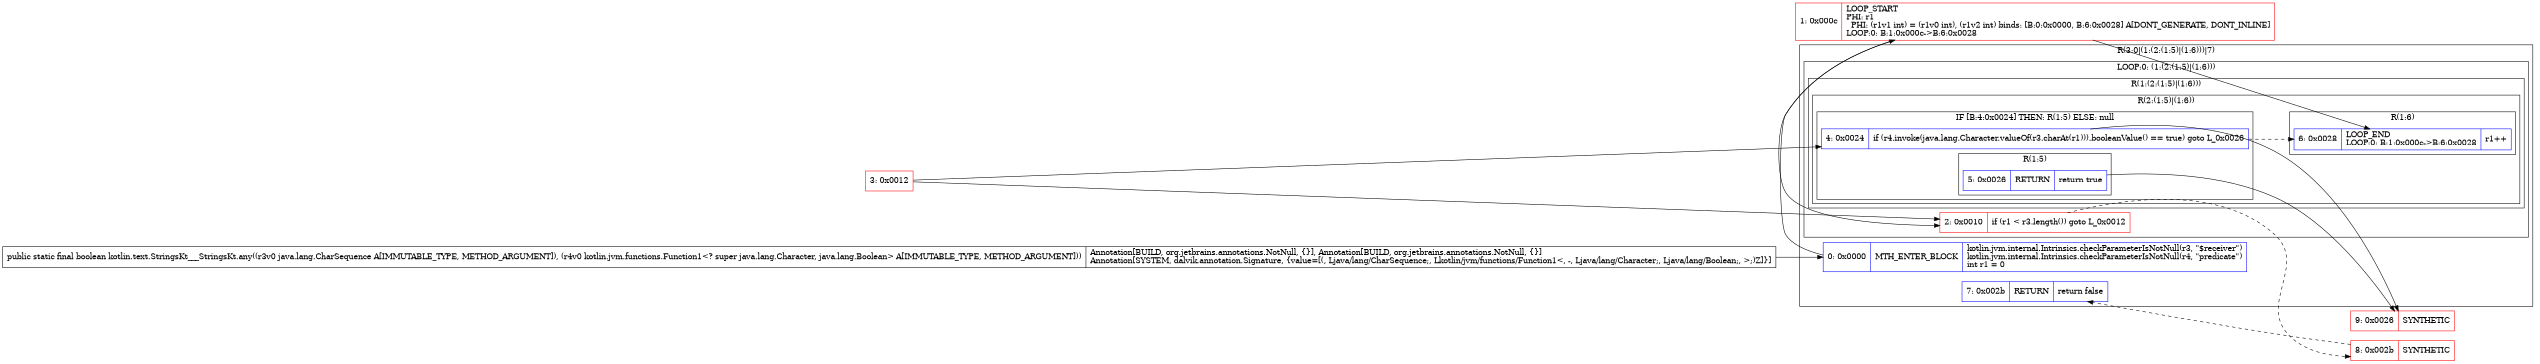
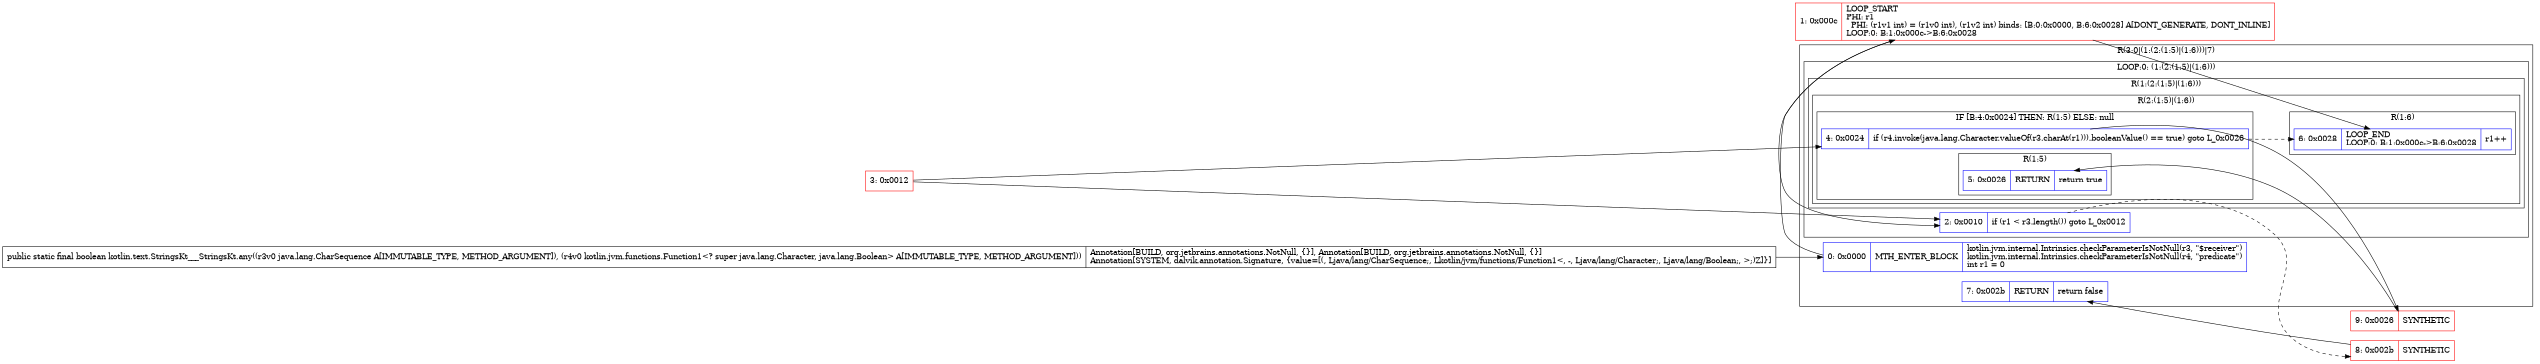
  digraph {
    rankdir=LR
    node [color=blue shape=record]
    n1 [label="{5\:\ 0x0026|RETURN\l|return true\l}"]
    n2 [label="{4\:\ 0x0024|if (r4.invoke(java.lang.Character.valueOf(r3.charAt(r1))).booleanValue() == true) goto L_0x0026\l}"]
    n3 [label="{6\:\ 0x0028|LOOP_END\lLOOP:0: B:1:0x000c\-\>B:6:0x0028\l|r1++\l}"]
-   n4 [color=red label="{2\:\ 0x0010|if (r1 \< r3.length()) goto L_0x0012\l}"]
+   n4 [label="{2\:\ 0x0010|if (r1 \< r3.length()) goto L_0x0012\l}"]
    n5 [label="{0\:\ 0x0000|MTH_ENTER_BLOCK\l|kotlin.jvm.internal.Intrinsics.checkParameterIsNotNull(r3, \"$receiver\")\lkotlin.jvm.internal.Intrinsics.checkParameterIsNotNull(r4, \"predicate\")\lint r1 = 0\l}"]
    n6 [label="{7\:\ 0x002b|RETURN\l|return false\l}"]
    n7 [color=red label="{9\:\ 0x0026|SYNTHETIC\l}"]
    n8 [color=red label="{8\:\ 0x002b|SYNTHETIC\l}"]
    n9 [color=red label="{1\:\ 0x000c|LOOP_START\lPHI: r1 \l  PHI: (r1v1 int) = (r1v0 int), (r1v2 int) binds: [B:0:0x0000, B:6:0x0028] A[DONT_GENERATE, DONT_INLINE]\lLOOP:0: B:1:0x000c\-\>B:6:0x0028\l}"]
    n10 [color=red label="{3\:\ 0x0012}"]
    n11 [label="{public static final boolean kotlin.text.StringsKt___StringsKt.any((r3v0 java.lang.CharSequence A[IMMUTABLE_TYPE, METHOD_ARGUMENT]), (r4v0 kotlin.jvm.functions.Function1\<? super java.lang.Character, java.lang.Boolean\> A[IMMUTABLE_TYPE, METHOD_ARGUMENT]))  | Annotation[BUILD, org.jetbrains.annotations.NotNull, \{\}], Annotation[BUILD, org.jetbrains.annotations.NotNull, \{\}]\lAnnotation[SYSTEM, dalvik.annotation.Signature, \{value=[(, Ljava\/lang\/CharSequence;, Lkotlin\/jvm\/functions\/Function1\<, \-, Ljava\/lang\/Character;, Ljava\/lang\/Boolean;, \>;)Z]\}]\l}" color=""]
    subgraph cluster_1 {
      label="R(3:0|(1:(2:(1:5)|(1:6)))|7)"
      n5
      n6
      subgraph cluster_2 {
        label="LOOP:0: (1:(2:(1:5)|(1:6)))"
        n4
        subgraph cluster_3 {
          label="R(1:(2:(1:5)|(1:6)))"
          subgraph cluster_4 {
            label="R(2:(1:5)|(1:6))"
            subgraph cluster_5 {
              label="IF [B:4:0x0024] THEN: R(1:5) ELSE: null"
              n2
              subgraph cluster_6 {
                label="R(1:5)"
                n1
              }
            }
            subgraph cluster_7 {
              label="R(1:6)"
              n3
            }
          }
        }
      }
    }
    n2 -> n3 [style=dashed]
    n2 -> n7
    n4 -> n8 [style=dashed]
    n5 -> n9
-   n1 -> n7
-   n8 -> n6 [style=dashed]
+   n7 -> n1
+   n8 -> n6
    n9 -> n3
    n9 -> n4
    n10 -> n2
    n10 -> n4
    n11 -> n5
  }
